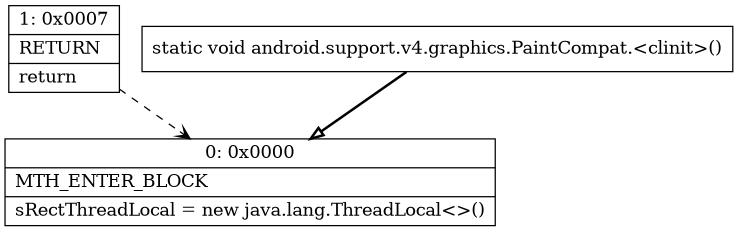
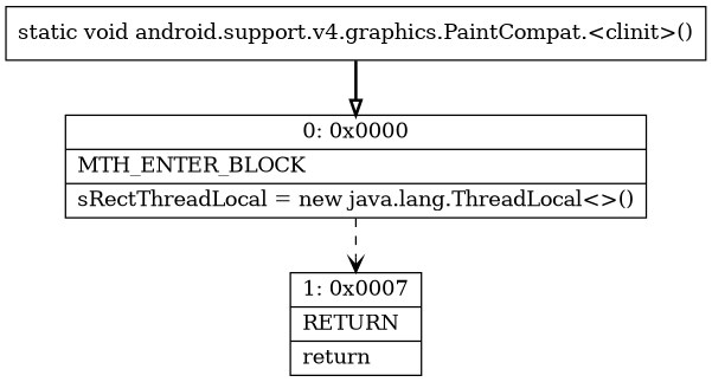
  digraph {
    node [shape=record]
    n1 [label="{0\:\ 0x0000|MTH_ENTER_BLOCK\l|sRectThreadLocal = new java.lang.ThreadLocal\<\>()\l}"]
    n2 [label="{1\:\ 0x0007|RETURN\l|return\l}"]
    n3 [label="{static void android.support.v4.graphics.PaintCompat.\<clinit\>() }"]
-   n2 -> n1 [style=dashed arrowhead=vee]
+   n1 -> n2 [style=dashed arrowhead=vee]
    n3 -> n1 [style=bold arrowhead=onormal]
  }
